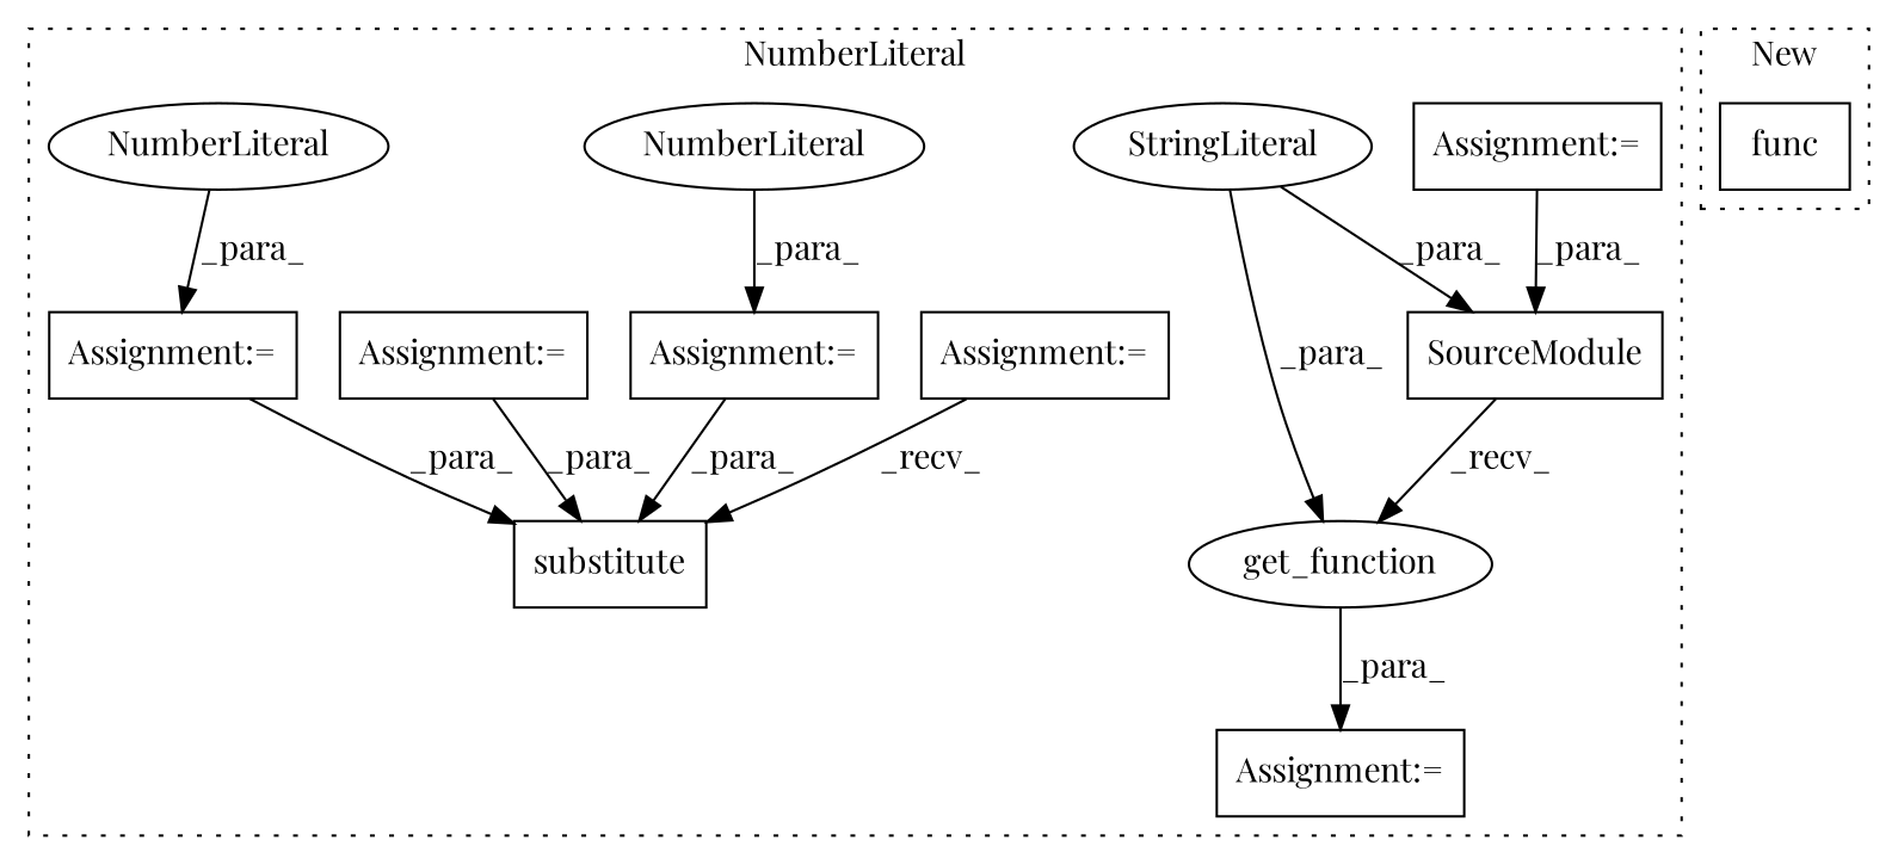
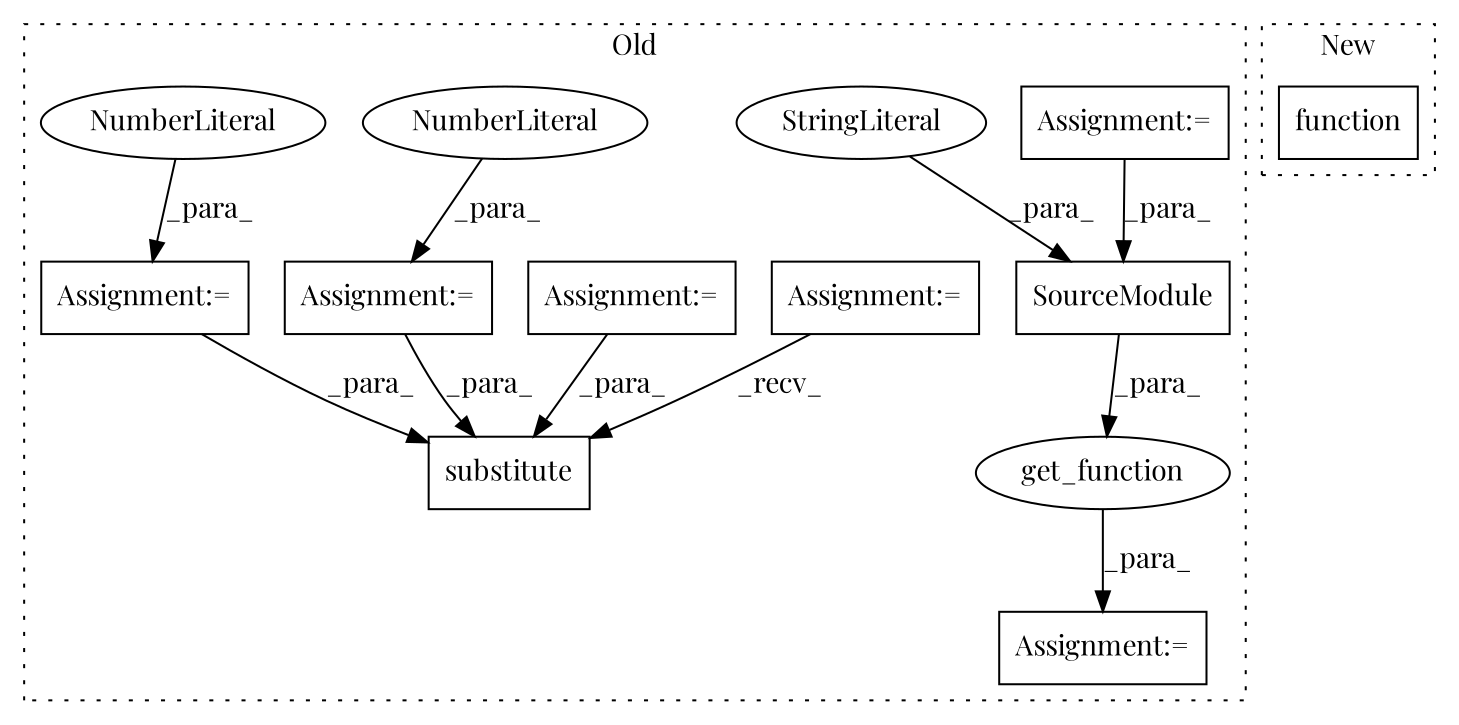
  digraph {
    fontname="Playfair Display"
    node [a=7 fontname="Playfair Display" l=1 shape=box]
    edge [fontname="Playfair Display"]
    n1 [a=32 l="13,1" label=SourceModule s="3522,3616"]
    n2 [l=13 label="Assignment:=" s=3050]
    n3 [label="Assignment:=" s=3502]
    n4 [label="Assignment:=" s=3245]
    n5 [label="Assignment:=" s=3632]
    n6 [a=32 l="13,1" label=get_function s="3642,3667" shape=ellipse]
    n7 [a=45 l=12 label=StringLiteral s=3655 shape=ellipse]
    n8 [a=32 l="11,1" label=substitute s="3549,3570"]
    n9 [a=34 label=NumberLiteral s=3246 shape=ellipse]
    n10 [label="Assignment:=" s=3170]
    n11 [a=34 label=NumberLiteral s=3171 shape=ellipse]
    n12 [l=10 label="Assignment:=" s=2987]
-   n13 [a=32 l="5,1" label=func s="1940,1956"]
+   n13 [a=32 l="5,1" label=function s="1940,1956"]
    subgraph cluster_1 {
-     label=NumberLiteral
+     label=Old
      style=dotted
      n1
      n2
      n3
      n4
      n5
      n6
      n7
      n8
      n9
      n10
      n11
      n12
    }
    subgraph cluster_2 {
      label=New
      style=dotted
      n13
    }
-   n1 -> n6 [label=_recv_]
+   n1 -> n6 [label=_para_]
    n2 -> n8 [label=_recv_]
    n3 -> n1 [label=_para_]
    n4 -> n8 [label=_para_]
    n6 -> n5 [label=_para_]
    n7 -> n1 [label=_para_]
-   n7 -> n6 [label=_para_]
    n9 -> n4 [label=_para_]
    n10 -> n8 [label=_para_]
    n11 -> n10 [label=_para_]
    n12 -> n8 [label=_para_]
  }
